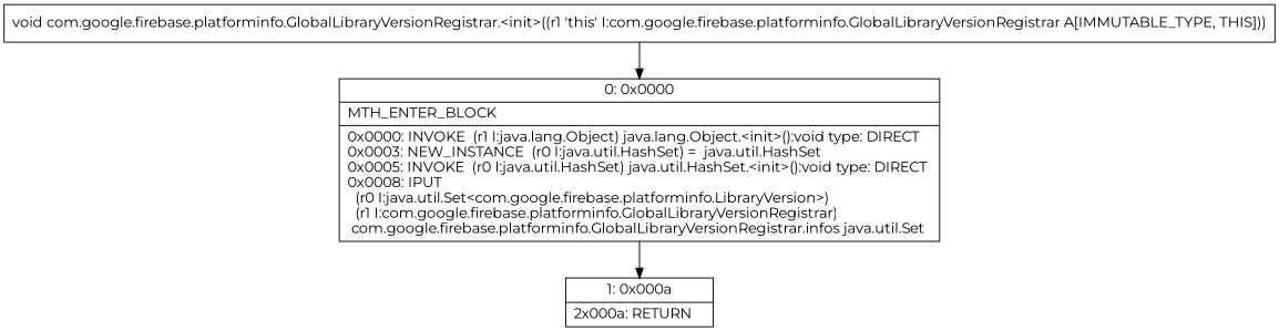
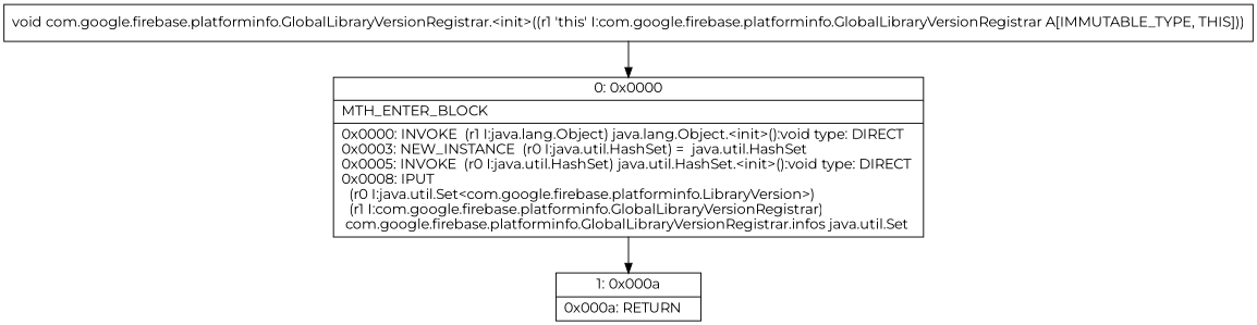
  digraph {
    fontname=Montserrat
    node [shape=record fontname=Montserrat]
    edge [fontname=Montserrat]
    n1 [label="{0\:\ 0x0000|MTH_ENTER_BLOCK\l|0x0000: INVOKE  (r1 I:java.lang.Object) java.lang.Object.\<init\>():void type: DIRECT \l0x0003: NEW_INSTANCE  (r0 I:java.util.HashSet) =  java.util.HashSet \l0x0005: INVOKE  (r0 I:java.util.HashSet) java.util.HashSet.\<init\>():void type: DIRECT \l0x0008: IPUT  \l  (r0 I:java.util.Set\<com.google.firebase.platforminfo.LibraryVersion\>)\l  (r1 I:com.google.firebase.platforminfo.GlobalLibraryVersionRegistrar)\l com.google.firebase.platforminfo.GlobalLibraryVersionRegistrar.infos java.util.Set \l}"]
-   n2 [label="{1\:\ 0x000a|2x000a: RETURN   \l}"]
+   n2 [label="{1\:\ 0x000a|0x000a: RETURN   \l}"]
    n3 [label="{void com.google.firebase.platforminfo.GlobalLibraryVersionRegistrar.\<init\>((r1 'this' I:com.google.firebase.platforminfo.GlobalLibraryVersionRegistrar A[IMMUTABLE_TYPE, THIS])) }"]
    n1 -> n2
    n3 -> n1
  }
